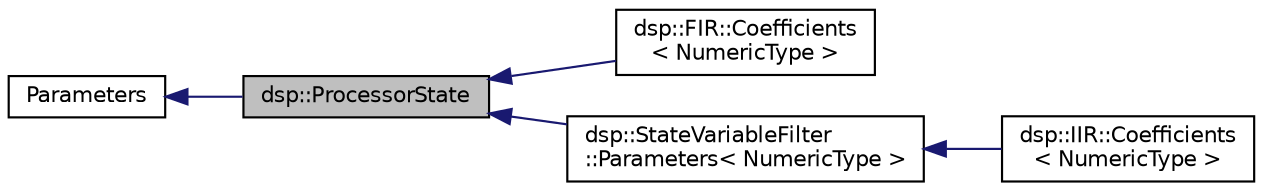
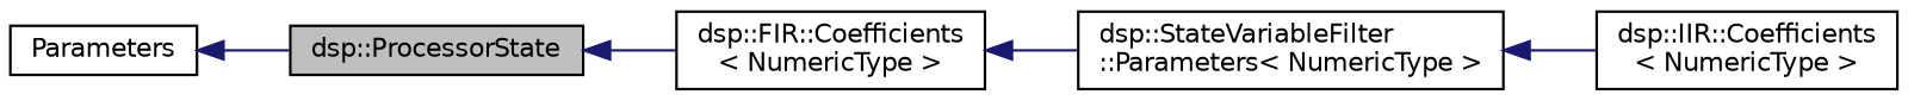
  digraph {
    rankdir=LR
    node [color=black fontname=Helvetica fontsize=10 shape=record]
    edge [color=midnightblue dir=back fontname=Helvetica fontsize=10 labelfontname=Helvetica labelfontsize=10 style=solid]
    n1 [fillcolor=grey75 fontcolor=black height=0.2 label="dsp::ProcessorState" style=filled width=0.4]
    n2 [height=0.2 label="dsp::FIR::Coefficients\l\< NumericType \>" width=0.4]
    n3 [height=0.2 label="dsp::StateVariableFilter\l::Parameters\< NumericType \>" width=0.4]
    n4 [height=0.2 label="dsp::IIR::Coefficients\l\< NumericType \>" width=0.4]
    n5 [height=0.2 label=Parameters width=0.4]
    n1 -> n2
-   n1 -> n3
+   n2 -> n3
    n3 -> n4
    n5 -> n1
  }
